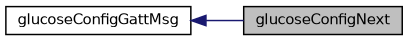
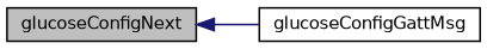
  digraph {
    rankdir=LR
    node [color=black fontname=Helvetica fontsize=10 shape=record style=filled]
    n1 [fillcolor=grey75 fontcolor=black height=0.2 label=glucoseConfigNext width=0.4]
    n2 [fillcolor=white height=0.2 label=glucoseConfigGattMsg width=0.4]
-   n2 -> n1 [color=midnightblue dir=back fontname=Helvetica fontsize=10 labelfontname=Helvetica labelfontsize=10 style=solid]
+   n1 -> n2 [color=midnightblue dir=back fontname=Helvetica fontsize=10 labelfontname=Helvetica labelfontsize=10 style=solid]
  }
